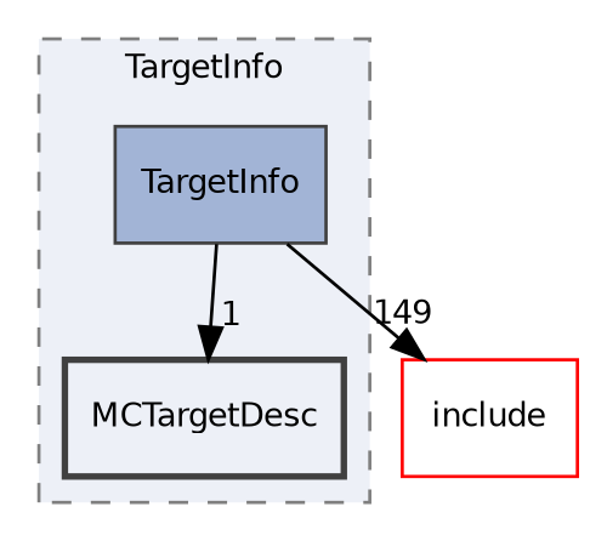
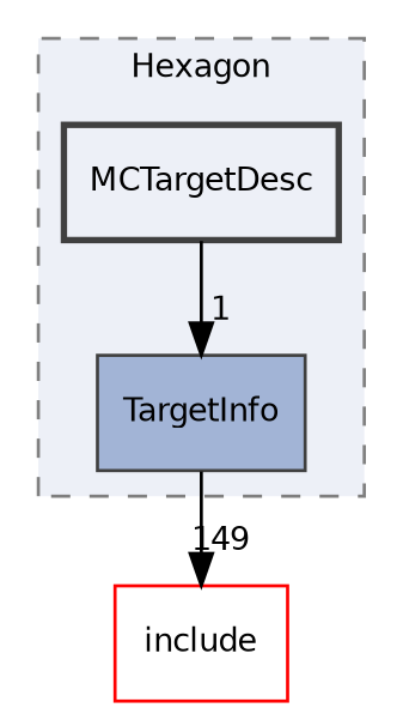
  digraph {
    compound=true
    node [color=grey25 fillcolor="#edf0f7" fontname=Helvetica fontsize=10 shape=box]
    edge [fontname=Helvetica fontsize=10 labeldistance=1.5 labelfontname=Helvetica labelfontsize=10]
    n1 [fillcolor="#a2b4d6" label=TargetInfo style="filled,"]
    n2 [label=MCTargetDesc style="filled,bold,"]
    n3 [color=red label=include]
    subgraph cluster_1 {
      bgcolor="#edf0f7"
      fontname=Helvetica
      fontsize=10
-     label=TargetInfo
+     label=Hexagon
      pencolor=grey50
      style="filled,dashed,"
      n1
      n2
    }
    n1 -> n3 [headlabel=149]
-   n1 -> n2 [headlabel=1]
+   n2 -> n1 [headlabel=1]
  }
